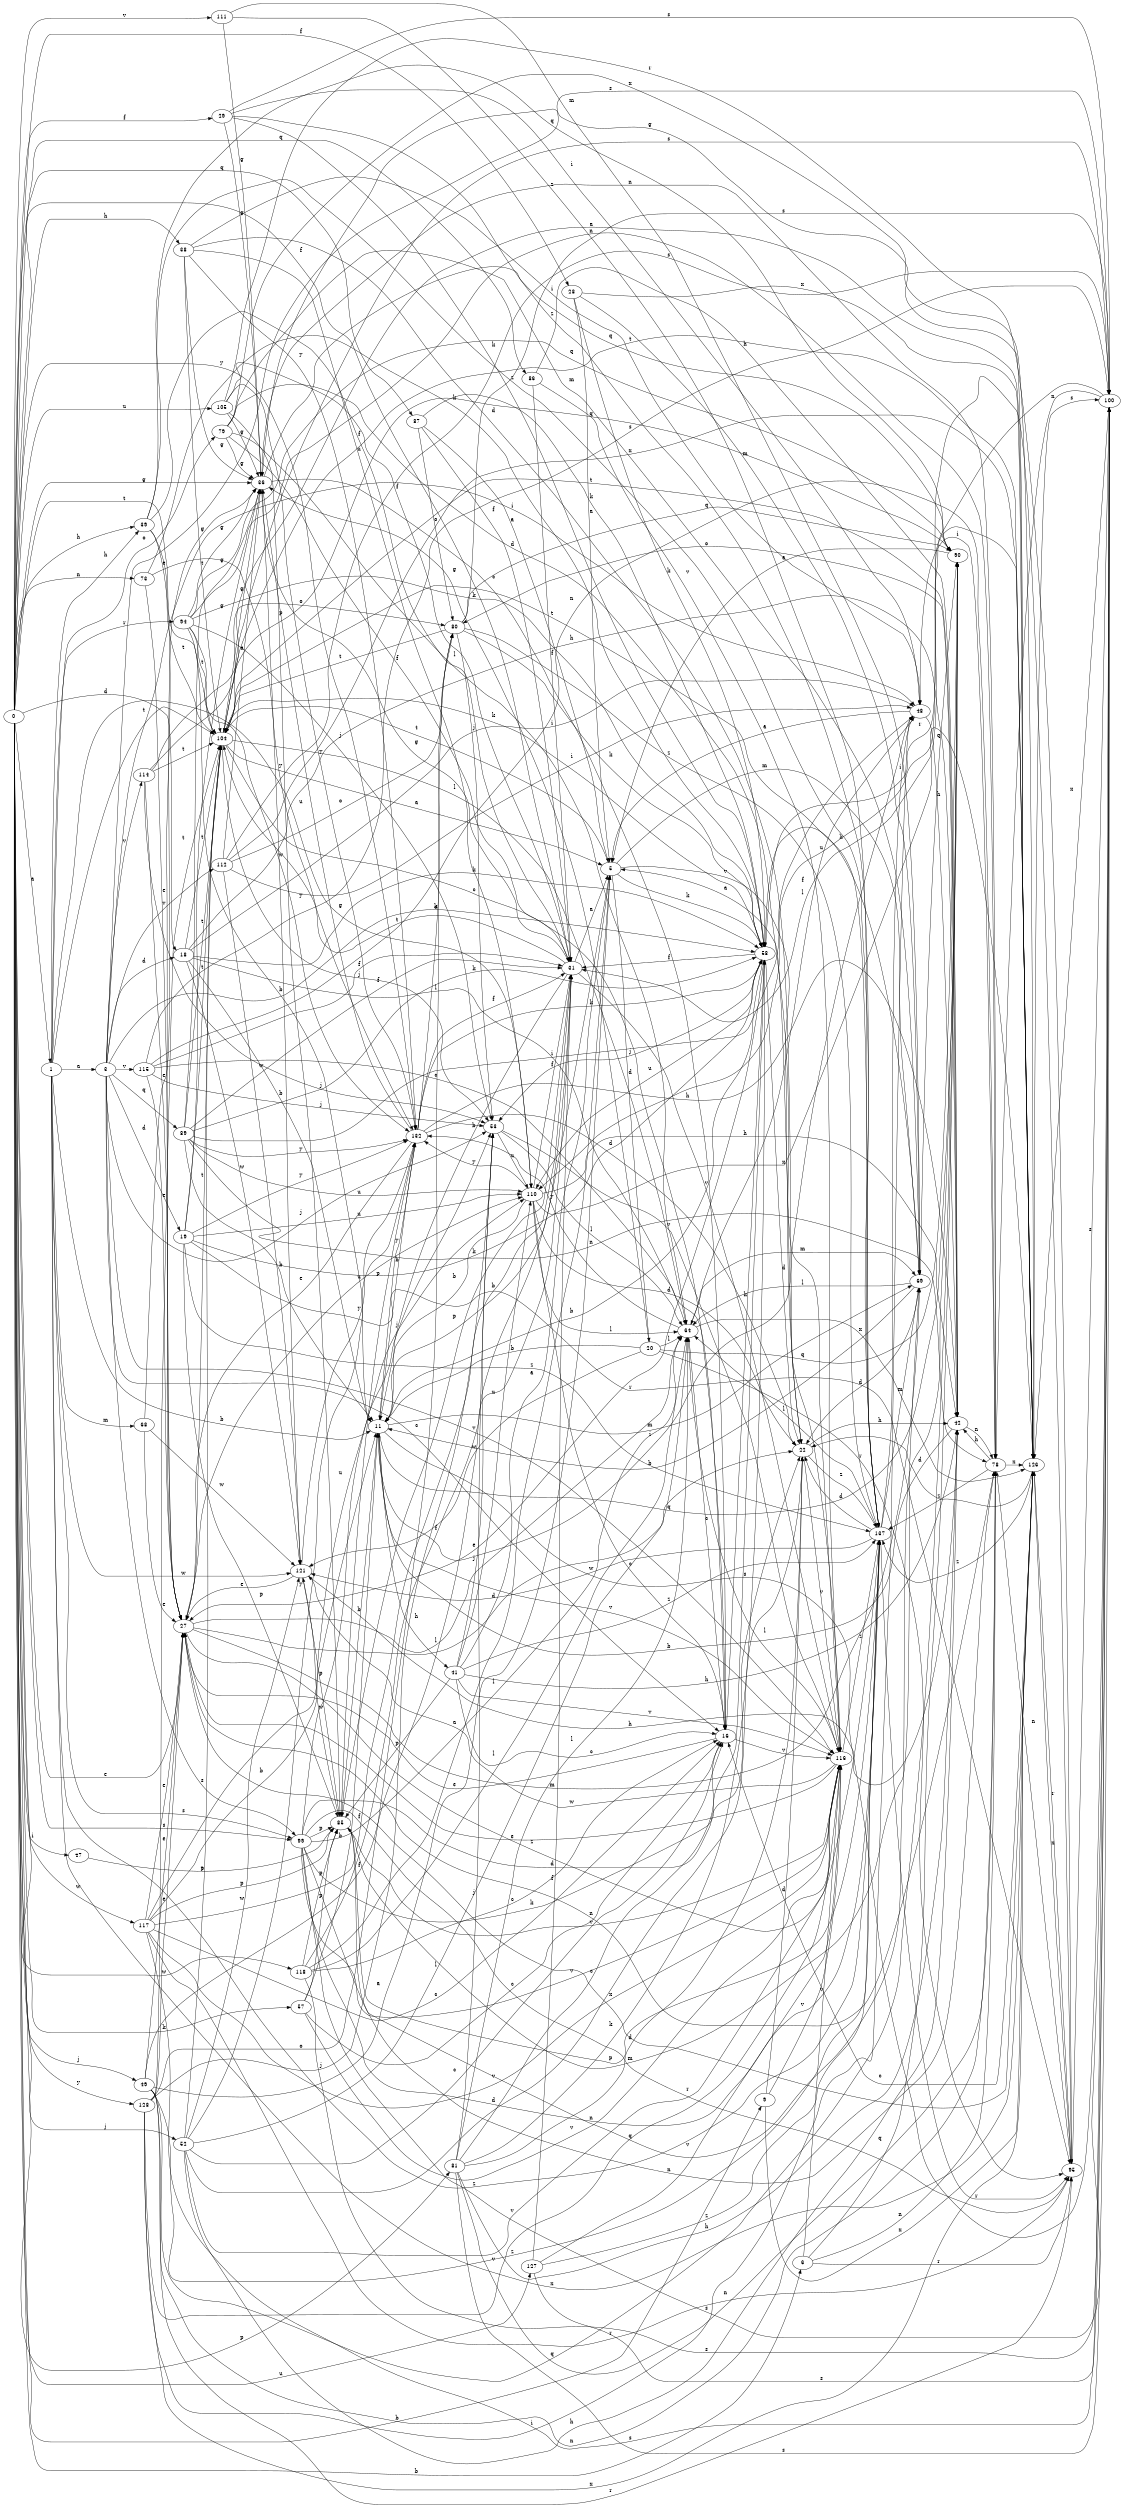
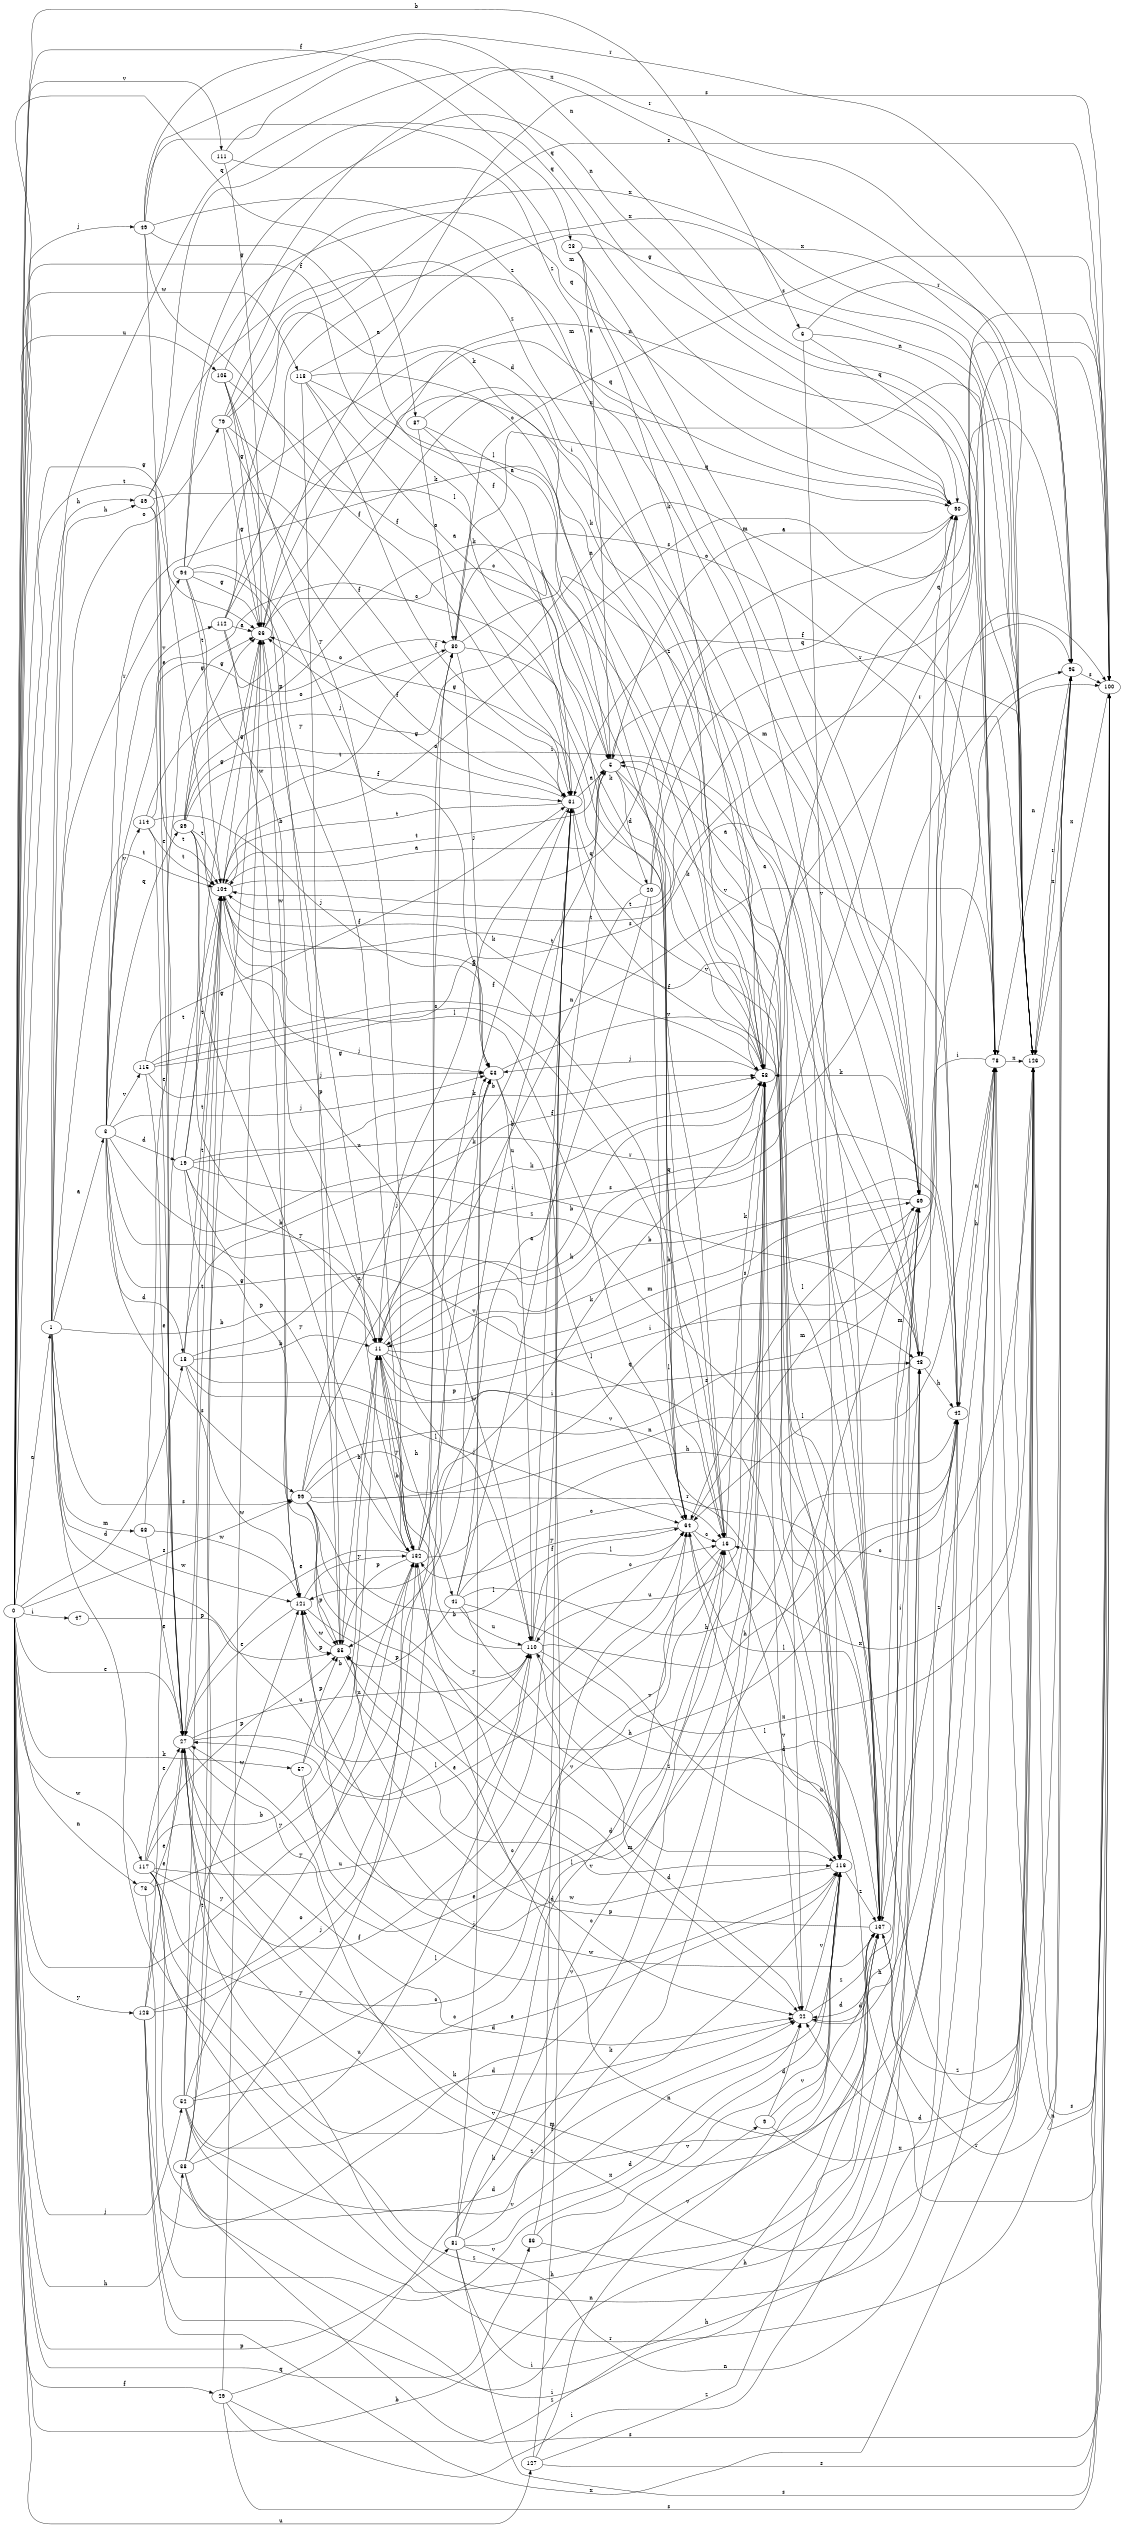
  strict digraph {
    rankdir=LR
    0
    1
    6
    9
    18
    27
    28
    29
    31
    36
    38
    39
    47
    49
    52
    57
    73
    81
    86
    87
    99
    104
    105
    n24 [label=127]
    111
    117
    118
    128
    132
    3
    11
    68
    79
    94
    110
    121
    126
    137
    116
    n40 [label=78]
    90
    95
    22
    48
    58
    42
    64
    69
    5
    100
    85
    16
    53
    80
    19
    89
    112
    114
    115
    41
    20
    0 -> 1 [label=a]
    0 -> 6 [label=b]
    0 -> 9 [label=b]
    0 -> 18 [label=d]
    0 -> 27 [label=e]
    0 -> 28 [label=f]
    0 -> 29 [label=f]
    0 -> 31 [label=f]
    0 -> 36 [label=g]
    0 -> 38 [label=h]
    0 -> 39 [label=h]
    0 -> 47 [label=i]
    0 -> 49 [label=j]
    0 -> 52 [label=j]
    0 -> 57 [label=k]
    0 -> 73 [label=n]
    0 -> 81 [label=p]
    0 -> 86 [label=q]
    0 -> 87 [label=q]
    0 -> 99 [label=s]
    0 -> 104 [label=t]
    0 -> 105 [label=u]
    0 -> n24 [label=u]
    0 -> 111 [label=v]
    0 -> 117 [label=w]
    0 -> 118 [label=w]
    0 -> 128 [label=y]
    0 -> 132 [label=y]
    1 -> 39 [label=h]
    1 -> 99 [label=s]
    1 -> 104 [label=t]
    1 -> 3 [label=a]
    1 -> 11 [label=b]
    1 -> 68 [label=m]
    1 -> 79 [label=o]
    1 -> 94 [label=r]
    1 -> 110 [label=u]
    1 -> 121 [label=w]
    1 -> 126 [label=x]
    1 -> 137 [label=z]
    6 -> 116 [label=v]
    6 -> n40 [label=n]
    6 -> 90 [label=q]
    6 -> 95 [label=r]
    9 -> 126 [label=x]
    9 -> 116 [label=v]
    9 -> 22 [label=d]
    18 -> 104 [label=t]
    18 -> 11 [label=b]
    18 -> 121 [label=w]
    18 -> 48 [label=i]
    18 -> 58 [label=k]
    18 -> 42 [label=h]
    18 -> 64 [label=l]
    27 -> 104 [label=t]
    27 -> 110 [label=u]
    27 -> 126 [label=x]
    27 -> 137 [label=z]
    27 -> n40 [label=n]
    27 -> 22 [label=d]
    27 -> 64 [label=l]
    27 -> 69 [label=m]
    28 -> 126 [label=x]
    28 -> 58 [label=k]
    28 -> 69 [label=m]
    28 -> 5 [label=a]
    29 -> 36 [label=g]
    29 -> 137 [label=z]
    29 -> 48 [label=i]
    29 -> 58 [label=k]
    29 -> 100 [label=s]
    31 -> 36 [label=g]
    31 -> 104 [label=t]
    31 -> 11 [label=b]
    31 -> 116 [label=v]
    31 -> 5 [label=a]
    31 -> 85 [label=p]
    36 -> 121 [label=w]
    36 -> n40 [label=n]
    36 -> 90 [label=q]
    36 -> 16 [label=c]
    38 -> 36 [label=g]
    38 -> 104 [label=t]
    38 -> 132 [label=y]
    38 -> 110 [label=u]
    38 -> 22 [label=d]
    38 -> 48 [label=i]
    39 -> 27 [label=e]
    39 -> 31 [label=f]
    39 -> 104 [label=t]
    39 -> 137 [label=z]
    39 -> 90 [label=q]
    47 -> 85 [label=p]
    49 -> 27 [label=e]
    49 -> 31 [label=f]
    49 -> 137 [label=z]
    49 -> n40 [label=n]
    49 -> 90 [label=q]
    49 -> 95 [label=r]
    49 -> 5 [label=a]
    52 -> 104 [label=t]
    52 -> 132 [label=y]
    52 -> 121 [label=w]
    52 -> 116 [label=v]
    52 -> 22 [label=d]
-   52 -> 42 [label=h]
+   52 -> 69 [label=h]
    52 -> 64 [label=l]
    52 -> 16 [label=c]
    57 -> 11 [label=b]
    57 -> 116 [label=v]
    57 -> 85 [label=p]
    57 -> 16 [label=c]
    73 -> 27 [label=e]
    73 -> 132 [label=y]
    73 -> 58 [label=k]
    81 -> n40 [label=n]
    81 -> 22 [label=d]
    81 -> 58 [label=k]
    81 -> 42 [label=h]
    81 -> 64 [label=l]
    81 -> 100 [label=s]
    81 -> 16 [label=c]
    81 -> 53 [label=j]
    86 -> 31 [label=f]
    86 -> 116 [label=v]
    86 -> 42 [label=h]
    87 -> 31 [label=f]
    87 -> 58 [label=k]
    87 -> 5 [label=a]
    87 -> 80 [label=o]
    99 -> 116 [label=v]
-   99 -> 137 [label=n]
+   99 -> n40 [label=n]
    99 -> 90 [label=q]
    99 -> 95 [label=r]
    99 -> 22 [label=d]
    99 -> 58 [label=k]
    99 -> 64 [label=l]
    99 -> 100 [label=s]
    99 -> 85 [label=p]
    99 -> 53 [label=j]
    104 -> 36 [label=g]
    104 -> 90 [label=q]
    104 -> 58 [label=k]
    104 -> 64 [label=l]
    104 -> 5 [label=a]
    104 -> 100 [label=s]
    104 -> 16 [label=c]
    104 -> 53 [label=j]
    105 -> 31 [label=f]
    105 -> 36 [label=g]
    105 -> 132 [label=y]
    105 -> 95 [label=r]
    105 -> 85 [label=p]
    n24 -> 31 [label=f]
    n24 -> 137 [label=z]
    n24 -> 116 [label=v]
    n24 -> 100 [label=s]
    111 -> 36 [label=g]
    111 -> 137 [label=z]
    111 -> 69 [label=m]
    117 -> 27 [label=e]
    117 -> 31 [label=f]
    117 -> 11 [label=b]
    117 -> 110 [label=u]
    117 -> 116 [label=v]
    117 -> 95 [label=r]
    117 -> 100 [label=s]
    117 -> 85 [label=p]
    117 -> 16 [label=c]
    118 -> 31 [label=f]
    118 -> 64 [label=l]
    118 -> 5 [label=a]
    118 -> 100 [label=s]
    118 -> 85 [label=p]
    118 -> 16 [label=c]
    128 -> 27 [label=e]
    128 -> 104 [label=t]
    128 -> 126 [label=x]
    128 -> 116 [label=v]
    128 -> 48 [label=i]
    128 -> 53 [label=j]
    128 -> 80 [label=o]
    132 -> 27 [label=e]
    132 -> 31 [label=f]
    132 -> 36 [label=g]
    132 -> 11 [label=b]
    132 -> 22 [label=d]
    132 -> 58 [label=k]
    132 -> 42 [label=h]
    132 -> 85 [label=p]
    132 -> 80 [label=o]
    3 -> 18 [label=d]
    3 -> 99 [label=s]
    3 -> 116 [label=v]
    3 -> 48 [label=i]
    3 -> 58 [label=k]
    3 -> 100 [label=s]
    3 -> 16 [label=c]
    3 -> 53 [label=j]
    3 -> 19 [label=d]
    3 -> 89 [label=q]
    3 -> 112 [label=v]
    3 -> 114 [label=v]
    3 -> 115 [label=v]
    11 -> 132 [label=y]
    11 -> 116 [label=v]
    11 -> 90 [label=q]
    11 -> 48 [label=i]
    11 -> 69 [label=m]
    11 -> 100 [label=s]
    11 -> 41 [label=h]
    68 -> 27 [label=e]
    68 -> 36 [label=g]
    68 -> 121 [label=w]
    79 -> 31 [label=f]
    79 -> 36 [label=g]
    79 -> 126 [label=x]
    79 -> 22 [label=d]
    79 -> 64 [label=l]
    79 -> 69 [label=m]
    94 -> 36 [label=g]
    94 -> 104 [label=t]
    94 -> 132 [label=y]
    94 -> 11 [label=b]
    94 -> n40 [label=n]
    94 -> 90 [label=q]
    94 -> 58 [label=k]
    94 -> 53 [label=j]
    110 -> 31 [label=f]
    110 -> 132 [label=y]
    110 -> 11 [label=b]
    110 -> 126 [label=x]
    110 -> 22 [label=d]
    110 -> 42 [label=h]
    110 -> 64 [label=l]
    110 -> 16 [label=c]
    121 -> 27 [label=e]
    121 -> 132 [label=y]
    121 -> 42 [label=h]
    121 -> 85 [label=p]
    126 -> 31 [label=f]
    126 -> 36 [label=g]
    126 -> 104 [label=t]
    126 -> 137 [label=z]
    126 -> 95 [label=r]
    126 -> 22 [label=d]
    126 -> 100 [label=s]
    126 -> 16 [label=c]
    137 -> 104 [label=t]
    137 -> 121 [label=w]
    137 -> 95 [label=r]
    137 -> 22 [label=d]
    137 -> 48 [label=i]
    137 -> 64 [label=l]
    137 -> 69 [label=m]
    137 -> 85 [label=p]
    116 -> 27 [label=e]
    116 -> 121 [label=w]
    116 -> 137 [label=z]
    116 -> 64 [label=l]
    116 -> 5 [label=a]
    n40 -> 126 [label=x]
    n40 -> 137 [label=z]
    n40 -> 48 [label=i]
    n40 -> 42 [label=h]
    90 -> 5 [label=a]
    95 -> 126 [label=x]
    95 -> n40 [label=n]
    95 -> 100 [label=s]
    22 -> 137 [label=z]
    22 -> 116 [label=v]
    22 -> 42 [label=h]
    48 -> 42 [label=h]
    48 -> 64 [label=l]
    48 -> 5 [label=a]
    58 -> 27 [label=e]
    58 -> 31 [label=f]
    58 -> 11 [label=b]
    58 -> 110 [label=u]
    58 -> 95 [label=r]
    58 -> 22 [label=d]
    58 -> 53 [label=j]
    42 -> 104 [label=t]
    42 -> 11 [label=b]
    42 -> n40 [label=n]
    42 -> 80 [label=o]
    64 -> 132 [label=y]
    64 -> 126 [label=x]
    64 -> 69 [label=m]
    64 -> 16 [label=c]
    69 -> 11 [label=b]
    69 -> 90 [label=q]
    69 -> 22 [label=d]
    69 -> 58 [label=k]
    69 -> 64 [label=l]
    5 -> 104 [label=t]
    5 -> 11 [label=b]
    5 -> 116 [label=v]
    5 -> 58 [label=k]
    5 -> 69 [label=m]
    5 -> 20 [label=d]
    100 -> 110 [label=u]
    100 -> 126 [label=x]
    100 -> n40 [label=n]
    85 -> 11 [label=b]
    85 -> 121 [label=w]
    85 -> 116 [label=v]
    85 -> n40 [label=n]
    85 -> 69 [label=m]
    16 -> 27 [label=e]
    16 -> 116 [label=v]
    16 -> 58 [label=k]
    53 -> 110 [label=u]
    53 -> 116 [label=v]
    53 -> 64 [label=l]
    80 -> 104 [label=t]
    80 -> 137 [label=z]
    80 -> 90 [label=q]
    80 -> 58 [label=k]
    80 -> 100 [label=s]
    80 -> 53 [label=j]
    19 -> 36 [label=g]
    19 -> 104 [label=t]
    19 -> 132 [label=y]
    19 -> 110 [label=u]
    19 -> 137 [label=z]
    19 -> 95 [label=r]
    19 -> 58 [label=k]
    19 -> 85 [label=p]
    89 -> 31 [label=f]
    89 -> 36 [label=g]
    89 -> 104 [label=t]
    89 -> 132 [label=y]
    89 -> 11 [label=b]
    89 -> 110 [label=u]
    89 -> n40 [label=n]
    89 -> 48 [label=i]
    89 -> 58 [label=k]
    112 -> 36 [label=a]
    112 -> 121 [label=w]
    112 -> 126 [label=x]
    112 -> 48 [label=i]
    112 -> 100 [label=s]
    112 -> 80 [label=o]
    114 -> 27 [label=e]
    114 -> 104 [label=t]
-   114 -> 126 [label=a]
+   114 -> 126 [label=x]
    114 -> 53 [label=j]
    114 -> 80 [label=o]
    115 -> 27 [label=e]
    115 -> 31 [label=f]
    115 -> n40 [label=n]
    115 -> 100 [label=s]
    115 -> 16 [label=c]
    115 -> 53 [label=j]
    41 -> 110 [label=u]
    41 -> 137 [label=z]
    41 -> 116 [label=v]
    41 -> 42 [label=h]
    41 -> 5 [label=a]
    41 -> 85 [label=p]
    41 -> 16 [label=c]
    41 -> 53 [label=j]
    20 -> 36 [label=g]
    20 -> 11 [label=b]
    20 -> 121 [label=w]
    20 -> 90 [label=q]
    20 -> 95 [label=r]
    20 -> 64 [label=l]
  }
